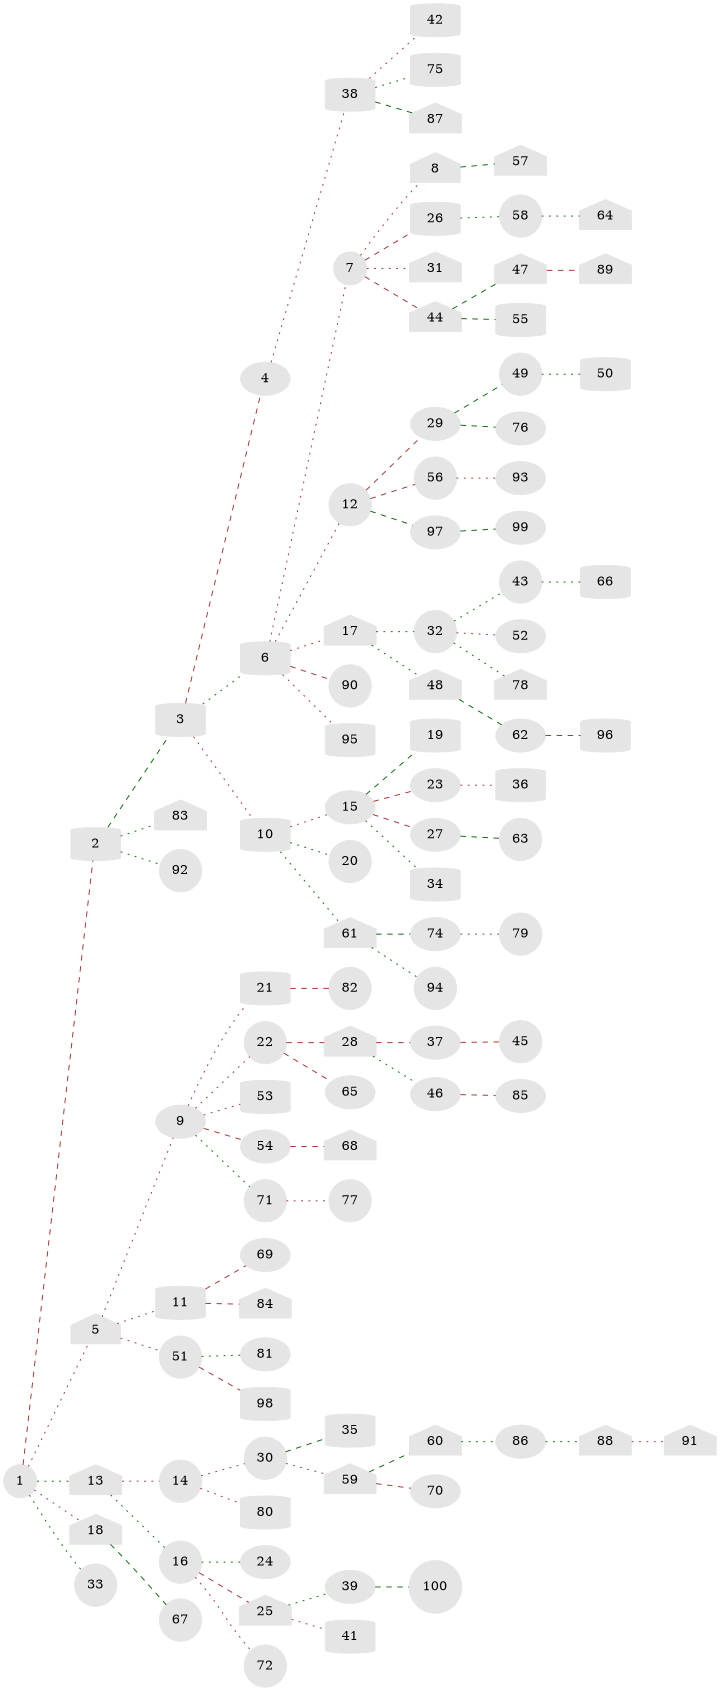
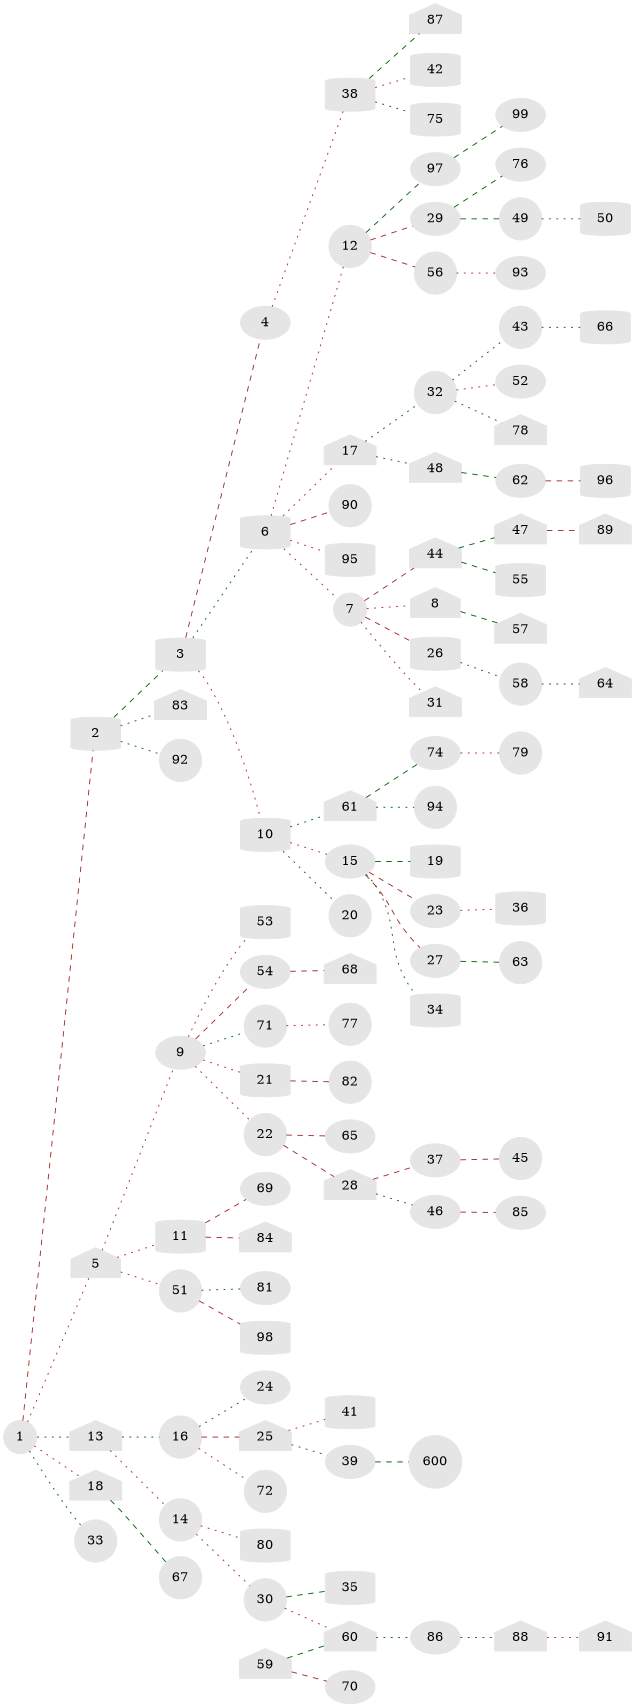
  graph {
    rankdir=LR
    node [color=gray90 shape=circle style=filled]
    edge [color=brown style=dotted]
    2 [shape=cylinder]
    1
    5 [shape=house]
    13 [shape=house]
    18 [shape=house]
    33
    3 [shape=cylinder]
    83 [shape=house]
    92
    9 [shape=ellipse]
    11 [shape=cylinder]
    51
    14
    16
    67
    4 [shape=ellipse]
    6 [shape=cylinder]
    10 [shape=cylinder]
    38 [shape=cylinder]
    7
    12
    17 [shape=house]
    90
    95 [shape=cylinder]
    15 [shape=ellipse]
    20
    61 [shape=house]
    42 [shape=cylinder]
    75 [shape=cylinder]
    87 [shape=house]
    21 [shape=cylinder]
    22
    53 [shape=cylinder]
    54 [shape=ellipse]
    71
    69 [shape=ellipse]
    84 [shape=house]
    81 [shape=ellipse]
    98 [shape=cylinder]
    8 [shape=house]
    26 [shape=cylinder]
    31 [shape=house]
    44 [shape=house]
    29 [shape=ellipse]
    56
    97 [shape=ellipse]
    32
    48 [shape=house]
    57 [shape=house]
    58
    47 [shape=house]
    55 [shape=cylinder]
    82
    28 [shape=house]
    65 [shape=ellipse]
    68 [shape=house]
    77
    19 [shape=cylinder]
    23 [shape=ellipse]
    27 [shape=ellipse]
    34 [shape=cylinder]
    74 [shape=ellipse]
    94
    49
    76 [shape=ellipse]
    93 [shape=ellipse]
    99 [shape=ellipse]
    30
    80 [shape=cylinder]
    24 [shape=ellipse]
    25 [shape=house]
    72
    35 [shape=cylinder]
    59 [shape=house]
    36 [shape=cylinder]
    63
    39 [shape=ellipse]
    41 [shape=cylinder]
    43
    52 [shape=ellipse]
    78 [shape=house]
    62 [shape=ellipse]
    37 [shape=ellipse]
    46 [shape=ellipse]
-   100
+   100 [label=600]
    64 [shape=house]
    45
    85 [shape=ellipse]
    50 [shape=cylinder]
    60 [shape=house]
    70 [shape=ellipse]
    66 [shape=cylinder]
    89 [shape=house]
    96 [shape=cylinder]
    86 [shape=ellipse]
    88 [shape=house]
    79
    91 [shape=house]
    2 -- 3 [color=darkgreen style=dashed]
    2 -- 83 [color=darkgreen]
    2 -- 92 [color=darkgreen]
    1 -- 2 [style=dashed]
    1 -- 5
    1 -- 13 [color=darkgreen]
    1 -- 18
    1 -- 33 [color=darkgreen]
    5 -- 9
    5 -- 11
    5 -- 51
    13 -- 14
    13 -- 16 [color=darkgreen]
    18 -- 67 [color=darkgreen style=dashed]
    3 -- 4 [style=dashed]
    3 -- 6 [color=darkgreen]
    3 -- 10
    9 -- 21
    9 -- 22
    9 -- 53
    9 -- 54 [style=dashed]
    9 -- 71 [color=darkgreen]
    11 -- 69 [style=dashed]
    11 -- 84 [style=dashed]
    51 -- 81 [color=darkgreen]
    51 -- 98 [style=dashed]
    14 -- 30
    14 -- 80
    16 -- 24 [color=darkgreen]
    16 -- 25 [style=dashed]
    16 -- 72
    4 -- 38
    6 -- 7
    6 -- 12
    6 -- 17
    6 -- 90 [style=dashed]
    6 -- 95
    10 -- 15
    10 -- 20 [color=darkgreen]
    10 -- 61 [color=darkgreen]
    38 -- 42
    38 -- 75 [color=darkgreen]
    38 -- 87 [color=darkgreen style=dashed]
    7 -- 8
    7 -- 26 [style=dashed]
    7 -- 31
    7 -- 44 [style=dashed]
    12 -- 29 [style=dashed]
    12 -- 56 [style=dashed]
    12 -- 97 [color=darkgreen style=dashed]
    17 -- 32 [color=darkgreen]
    17 -- 48 [color=darkgreen]
    15 -- 19 [color=darkgreen style=dashed]
    15 -- 23 [style=dashed]
    15 -- 27 [style=dashed]
    15 -- 34 [color=darkgreen]
    61 -- 74 [color=darkgreen style=dashed]
    61 -- 94 [color=darkgreen]
    21 -- 82 [style=dashed]
    22 -- 28 [style=dashed]
    22 -- 65 [style=dashed]
    54 -- 68 [style=dashed]
    71 -- 77
    8 -- 57 [color=darkgreen style=dashed]
    26 -- 58 [color=darkgreen]
    44 -- 47 [color=darkgreen style=dashed]
    44 -- 55 [color=darkgreen style=dashed]
    29 -- 49 [color=darkgreen style=dashed]
    29 -- 76 [color=darkgreen style=dashed]
    56 -- 93
    97 -- 99 [color=darkgreen style=dashed]
    32 -- 43 [color=darkgreen]
    32 -- 52
    32 -- 78 [color=darkgreen]
    48 -- 62 [color=darkgreen style=dashed]
    58 -- 64 [color=darkgreen]
    47 -- 89 [style=dashed]
    28 -- 37 [style=dashed]
    28 -- 46 [color=darkgreen]
    23 -- 36
    27 -- 63 [color=darkgreen style=dashed]
    74 -- 79
    49 -- 50 [color=darkgreen]
    30 -- 35 [color=darkgreen style=dashed]
-   30 -- 59
+   30 -- 60
    25 -- 39 [color=darkgreen]
    25 -- 41
    59 -- 60 [color=darkgreen style=dashed]
    59 -- 70 [style=dashed]
    39 -- 100 [color=darkgreen style=dashed]
    43 -- 66 [color=darkgreen]
    62 -- 96 [style=dashed]
    37 -- 45 [style=dashed]
    46 -- 85 [style=dashed]
    60 -- 86 [color=darkgreen]
    86 -- 88 [color=darkgreen]
    88 -- 91
  }
